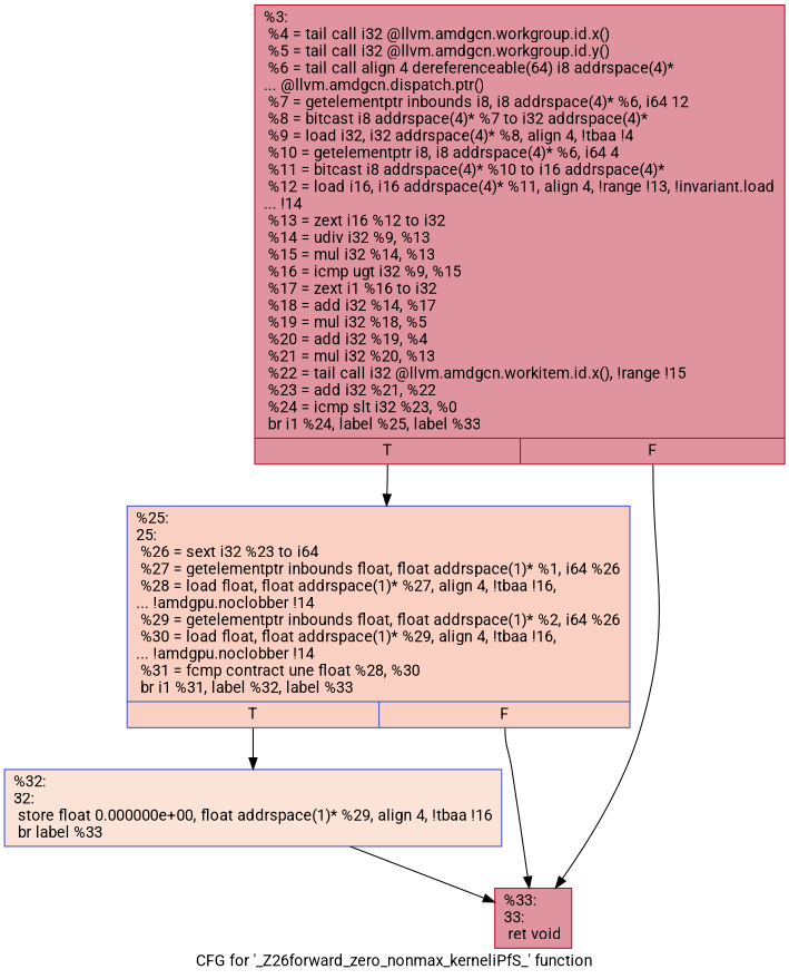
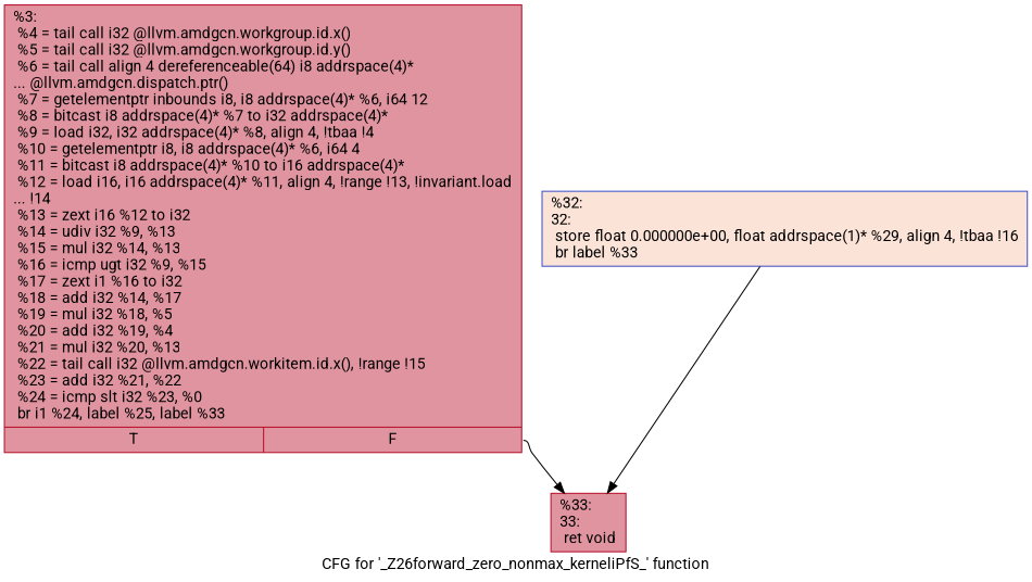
  digraph {
    label="CFG for '_Z26forward_zero_nonmax_kerneliPfS_' function"
    fontname=Roboto
    node [color="#b70d28ff" fillcolor="#b70d2870" shape=record style=filled fontname=Roboto]
    edge [tailport=s0 fontname=Roboto]
    n1 [label="{%3:\l  %4 = tail call i32 @llvm.amdgcn.workgroup.id.x()\l  %5 = tail call i32 @llvm.amdgcn.workgroup.id.y()\l  %6 = tail call align 4 dereferenceable(64) i8 addrspace(4)*\l... @llvm.amdgcn.dispatch.ptr()\l  %7 = getelementptr inbounds i8, i8 addrspace(4)* %6, i64 12\l  %8 = bitcast i8 addrspace(4)* %7 to i32 addrspace(4)*\l  %9 = load i32, i32 addrspace(4)* %8, align 4, !tbaa !4\l  %10 = getelementptr i8, i8 addrspace(4)* %6, i64 4\l  %11 = bitcast i8 addrspace(4)* %10 to i16 addrspace(4)*\l  %12 = load i16, i16 addrspace(4)* %11, align 4, !range !13, !invariant.load\l... !14\l  %13 = zext i16 %12 to i32\l  %14 = udiv i32 %9, %13\l  %15 = mul i32 %14, %13\l  %16 = icmp ugt i32 %9, %15\l  %17 = zext i1 %16 to i32\l  %18 = add i32 %14, %17\l  %19 = mul i32 %18, %5\l  %20 = add i32 %19, %4\l  %21 = mul i32 %20, %13\l  %22 = tail call i32 @llvm.amdgcn.workitem.id.x(), !range !15\l  %23 = add i32 %21, %22\l  %24 = icmp slt i32 %23, %0\l  br i1 %24, label %25, label %33\l|{<s0>T|<s1>F}}"]
-   n2 [color="#3d50c3ff" fillcolor="#f3947570" label="{%25:\l25:                                               \l  %26 = sext i32 %23 to i64\l  %27 = getelementptr inbounds float, float addrspace(1)* %1, i64 %26\l  %28 = load float, float addrspace(1)* %27, align 4, !tbaa !16,\l... !amdgpu.noclobber !14\l  %29 = getelementptr inbounds float, float addrspace(1)* %2, i64 %26\l  %30 = load float, float addrspace(1)* %29, align 4, !tbaa !16,\l... !amdgpu.noclobber !14\l  %31 = fcmp contract une float %28, %30\l  br i1 %31, label %32, label %33\l|{<s0>T|<s1>F}}"]
    n3 [label="{%33:\l33:                                               \l  ret void\l}"]
    n4 [color="#3d50c3ff" fillcolor="#f6bfa670" label="{%32:\l32:                                               \l  store float 0.000000e+00, float addrspace(1)* %29, align 4, !tbaa !16\l  br label %33\l}"]
-   n1 -> n2
    n1 -> n3 [tailport=s1]
-   n2 -> n3 [tailport=s1]
-   n2 -> n4
    n4 -> n3 [tailport=""]
  }
